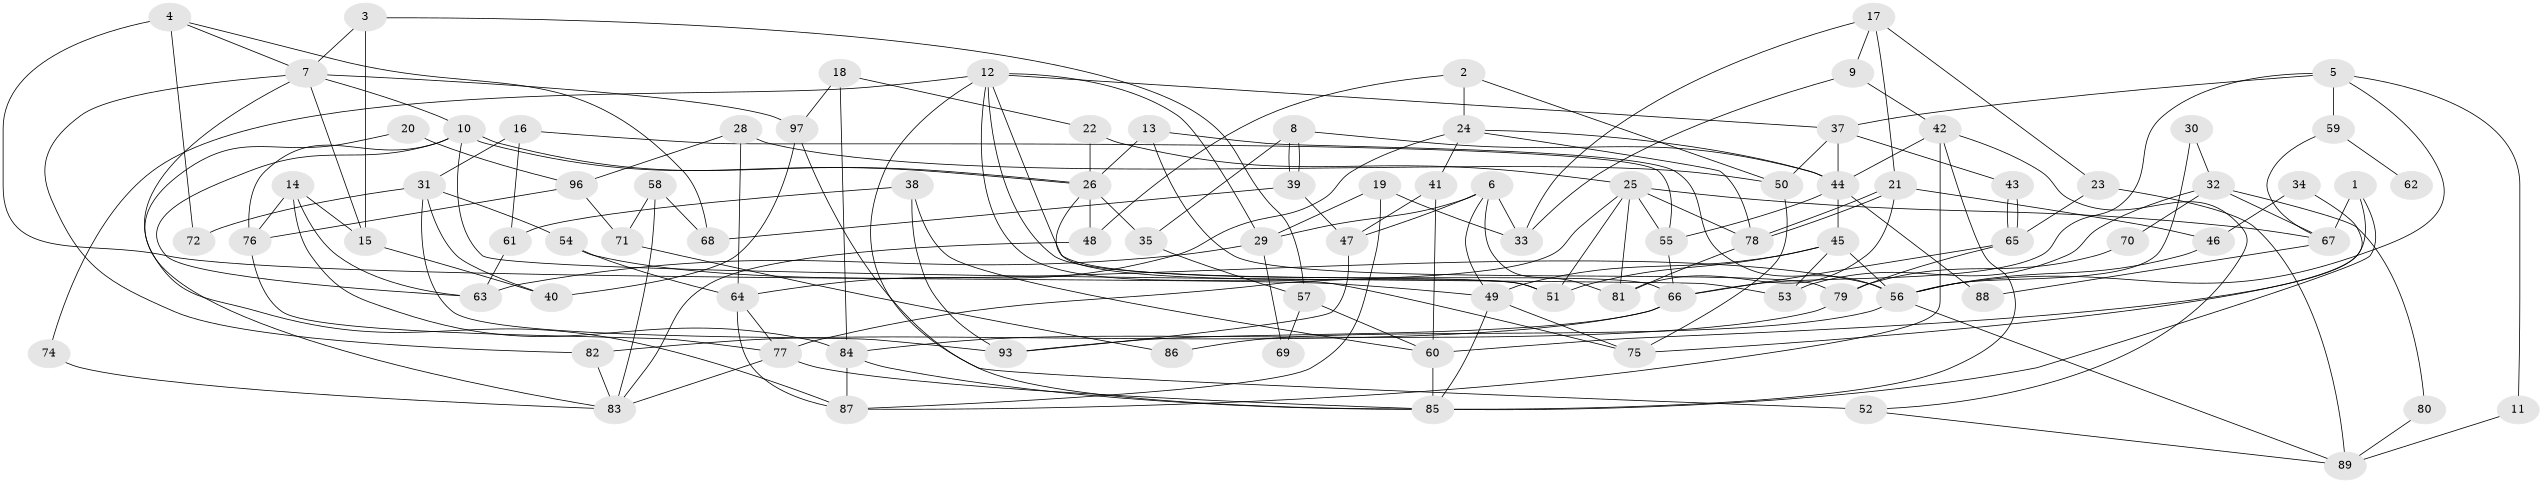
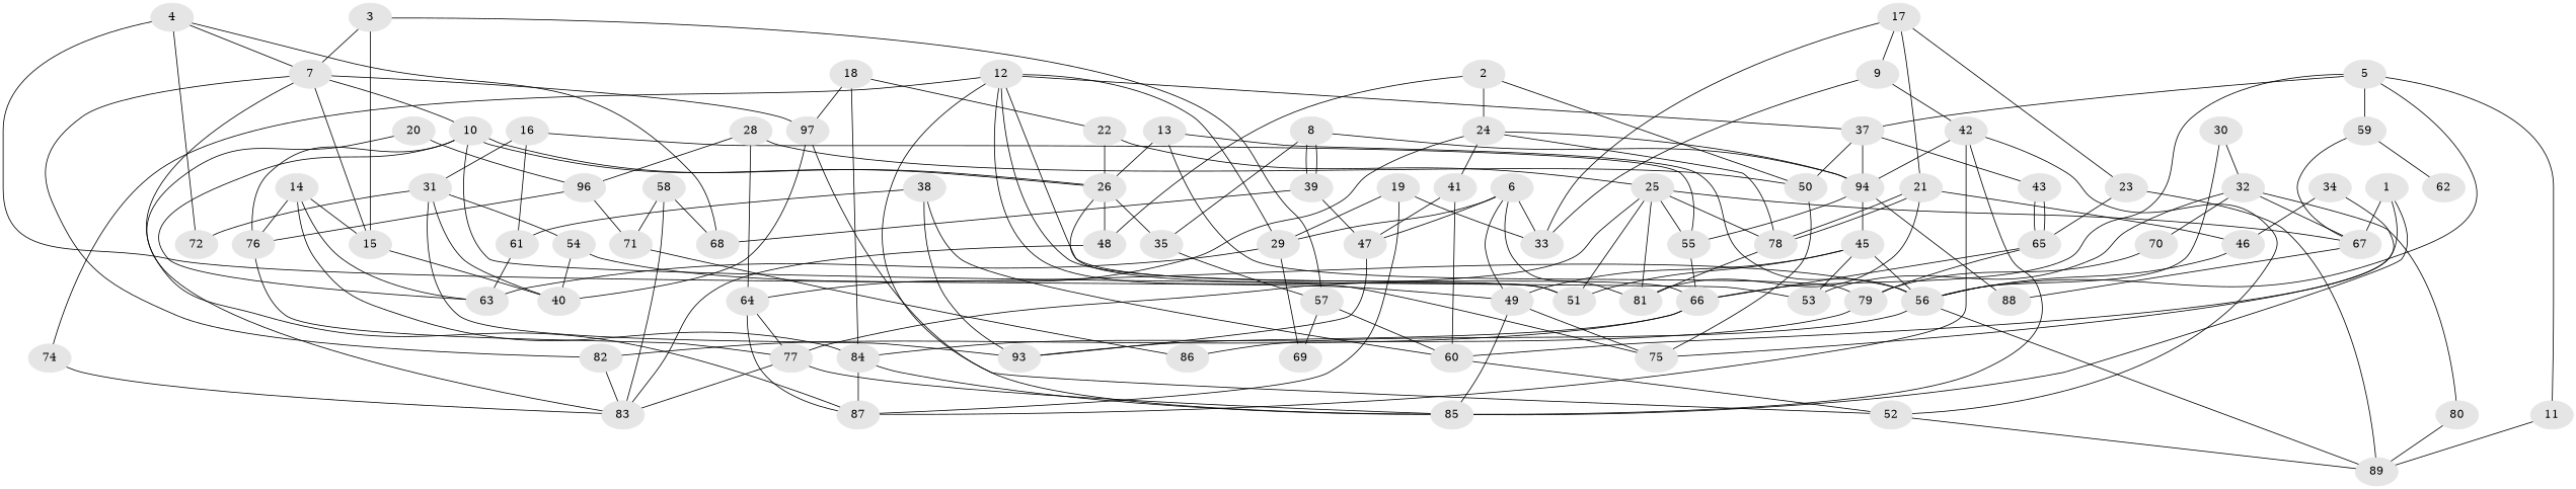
  graph {
    node [color=gray90 style=filled]
    1
    60
    67
    85
    29
    63
    69
    88
    2
    24
    48
    50
-   44
+   44 [label=94]
    78
    41
    64
    83
    75
    3
    7
    15
    57
    10
    n24 [label=97]
    82
    87
    40
    4
    49
    68
    72
    5
    11
    37
    56
    59
    66
    89
    43
    86
    62
    n42 [label=93]
    6
    33
    47
    81
    26
    53
    76
    52
    8
    35
    39
    9
    42
    55
    45
    51
    77
    12
    74
    13
    79
    84
    14
    16
    31
    61
    54
    17
    21
    23
    46
    65
    18
    22
    25
    19
    n79 [label=96]
    20
    71
    28
    30
    32
    70
    80
    34
    38
    58
    1 -- 60
    1 -- 67
    1 -- 85
-   60 -- 85
+   60 -- 52
    67 -- 88
    29 -- 63
    29 -- 69
    2 -- 24
    2 -- 48
    2 -- 50
    24 -- 44
    24 -- 78
    24 -- 41
    24 -- 64
    48 -- 83
    50 -- 75
    44 -- 88
    44 -- 55
    44 -- 45
    78 -- 81
    41 -- 60
    41 -- 47
    64 -- 87
    64 -- 77
    3 -- 7
    3 -- 15
    3 -- 57
    7 -- 15
    7 -- 10
    7 -- n24
    7 -- 82
    7 -- 87
    15 -- 40
    57 -- 60
    57 -- 69
    10 -- 63
    10 -- 26
    10 -- 26
    10 -- 53
    10 -- 76
    n24 -- 40
    n24 -- 52
    82 -- 83
    4 -- 7
    4 -- 49
    4 -- 68
    4 -- 72
    49 -- 85
    49 -- 75
    5 -- 11
    5 -- 37
    5 -- 56
    5 -- 59
    5 -- 66
    11 -- 89
    37 -- 50
    37 -- 44
    37 -- 43
    56 -- 89
    56 -- 86
    59 -- 67
    59 -- 62
    66 -- 82
    66 -- n42
    43 -- 65
    43 -- 65
    6 -- 29
    6 -- 49
    6 -- 33
    6 -- 47
    6 -- 81
    47 -- n42
    26 -- 48
    26 -- 35
    26 -- 51
    76 -- 77
    52 -- 89
    8 -- 44
    8 -- 35
    8 -- 39
    8 -- 39
    35 -- 57
    39 -- 68
    39 -- 47
    9 -- 33
    9 -- 42
    42 -- 85
    42 -- 44
    42 -- 87
    42 -- 52
    55 -- 66
    45 -- 49
    45 -- 56
    45 -- 53
    45 -- 51
    77 -- 85
    77 -- 83
    12 -- 85
    12 -- 29
    12 -- 75
    12 -- 37
    12 -- 66
    12 -- 51
    12 -- 74
    74 -- 83
    13 -- 56
    13 -- 26
    13 -- 79
    79 -- 84
    84 -- 85
    84 -- 87
    14 -- 63
    14 -- 15
    14 -- 76
    14 -- 84
    16 -- 55
    16 -- 31
    16 -- 61
    31 -- 40
    31 -- 72
    31 -- n42
    31 -- 54
    61 -- 63
-   54 -- 64
+   54 -- 40
    54 -- 56
    17 -- 33
    17 -- 9
    17 -- 21
    17 -- 23
    21 -- 78
    21 -- 78
    21 -- 81
    21 -- 46
    23 -- 89
    23 -- 65
    46 -- 56
    65 -- 66
    65 -- 79
    18 -- n24
    18 -- 84
    18 -- 22
    22 -- 26
    22 -- 25
    25 -- 67
    25 -- 78
    25 -- 81
    25 -- 55
    25 -- 51
    25 -- 77
    19 -- 29
    19 -- 87
    19 -- 33
    n79 -- 76
    n79 -- 71
    20 -- 83
    20 -- n79
    71 -- 86
    28 -- 50
    28 -- 64
    28 -- n79
    30 -- 56
    30 -- 32
    32 -- 67
    32 -- 53
    32 -- 70
    32 -- 80
    70 -- 79
    80 -- 89
    34 -- 75
    34 -- 46
    38 -- 60
    38 -- n42
    38 -- 61
    58 -- 83
    58 -- 68
    58 -- 71
  }
